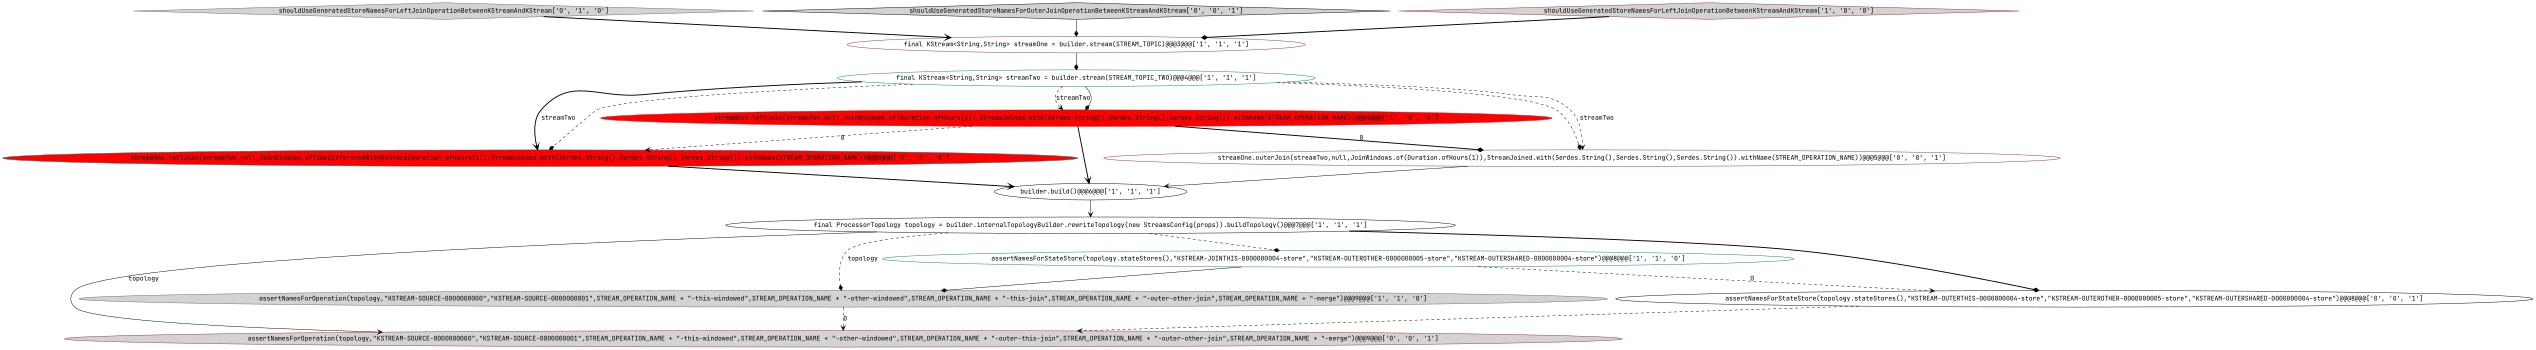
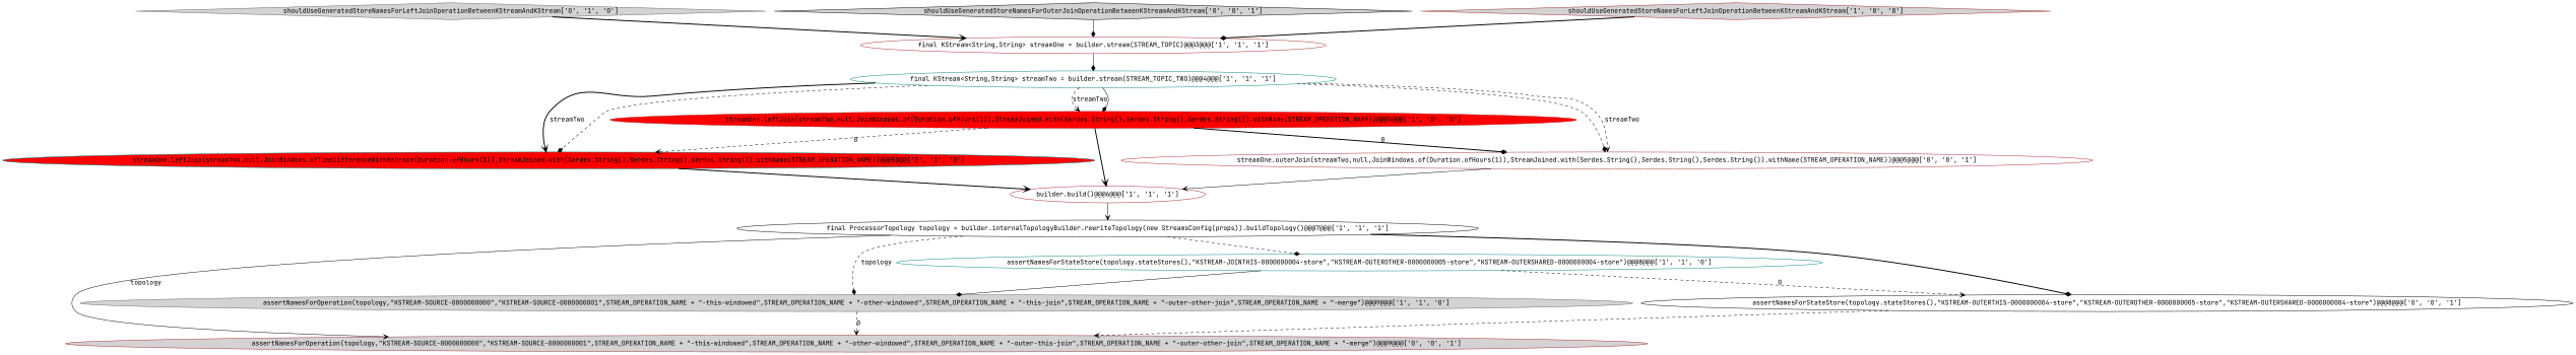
  digraph {
    fontname="JetBrains Mono"
    node [fillcolor=white shape=ellipse style=filled color=brown fontname="JetBrains Mono"]
    edge [style=dashed arrowhead=vee fontname="JetBrains Mono"]
    n1 [fillcolor=lightgray label="assertNamesForOperation(topology,\"KSTREAM-SOURCE-0000000000\",\"KSTREAM-SOURCE-0000000001\",STREAM_OPERATION_NAME + \"-this-windowed\",STREAM_OPERATION_NAME + \"-other-windowed\",STREAM_OPERATION_NAME + \"-this-join\",STREAM_OPERATION_NAME + \"-outer-other-join\",STREAM_OPERATION_NAME + \"-merge\")@@@9@@@['1', '1', '0']" color=gray40]
    n2 [fillcolor=lightgray label="assertNamesForOperation(topology,\"KSTREAM-SOURCE-0000000000\",\"KSTREAM-SOURCE-0000000001\",STREAM_OPERATION_NAME + \"-this-windowed\",STREAM_OPERATION_NAME + \"-other-windowed\",STREAM_OPERATION_NAME + \"-outer-this-join\",STREAM_OPERATION_NAME + \"-outer-other-join\",STREAM_OPERATION_NAME + \"-merge\")@@@9@@@['0', '0', '1']"]
    n3 [fillcolor=red label="streamOne.leftJoin(streamTwo,null,JoinWindows.ofTimeDifferenceWithNoGrace(Duration.ofHours(1)),StreamJoined.with(Serdes.String(),Serdes.String(),Serdes.String()).withName(STREAM_OPERATION_NAME))@@@5@@@['0', '1', '0']" color=teal]
-   n4 [label="builder.build()@@@6@@@['1', '1', '1']" color=black]
+   n4 [label="builder.build()@@@6@@@['1', '1', '1']"]
    n5 [fillcolor=lightgray label="shouldUseGeneratedStoreNamesForLeftJoinOperationBetweenKStreamAndKStream['0', '1', '0']" shape=diamond color=gray40]
    n6 [label="final KStream<String,String> streamOne = builder.stream(STREAM_TOPIC)@@@3@@@['1', '1', '1']"]
    n7 [fillcolor=red label="streamOne.leftJoin(streamTwo,null,JoinWindows.of(Duration.ofHours(1)),StreamJoined.with(Serdes.String(),Serdes.String(),Serdes.String()).withName(STREAM_OPERATION_NAME))@@@5@@@['1', '0', '0']"]
    n8 [label="streamOne.outerJoin(streamTwo,null,JoinWindows.of(Duration.ofHours(1)),StreamJoined.with(Serdes.String(),Serdes.String(),Serdes.String()).withName(STREAM_OPERATION_NAME))@@@5@@@['0', '0', '1']"]
    n9 [label="assertNamesForStateStore(topology.stateStores(),\"KSTREAM-OUTERTHIS-0000000004-store\",\"KSTREAM-OUTEROTHER-0000000005-store\",\"KSTREAM-OUTERSHARED-0000000004-store\")@@@8@@@['0', '0', '1']" color=black]
    n10 [fillcolor=lightgray label="shouldUseGeneratedStoreNamesForOuterJoinOperationBetweenKStreamAndKStream['0', '0', '1']" shape=diamond color=black]
    n11 [label="final KStream<String,String> streamTwo = builder.stream(STREAM_TOPIC_TWO)@@@4@@@['1', '1', '1']" color=teal]
    n12 [label="assertNamesForStateStore(topology.stateStores(),\"KSTREAM-JOINTHIS-0000000004-store\",\"KSTREAM-OUTEROTHER-0000000005-store\",\"KSTREAM-OUTERSHARED-0000000004-store\")@@@8@@@['1', '1', '0']" color=teal]
    n13 [label="final ProcessorTopology topology = builder.internalTopologyBuilder.rewriteTopology(new StreamsConfig(props)).buildTopology()@@@7@@@['1', '1', '1']" color=black]
    n14 [fillcolor=lightgray label="shouldUseGeneratedStoreNamesForLeftJoinOperationBetweenKStreamAndKStream['1', '0', '0']" shape=diamond]
    n1 -> n2 [label=0]
    n3 -> n4 [style=bold]
    n4 -> n13 [style=solid]
    n5 -> n6 [style=bold]
    n6 -> n11 [style=solid arrowhead=diamond]
    n7 -> n3 [label=0]
    n7 -> n4 [style=bold]
    n7 -> n8 [label=0 style=bold arrowhead=diamond]
    n8 -> n4 [style=solid]
    n9 -> n2
    n10 -> n6 [style=solid arrowhead=diamond]
    n11 -> n3 [arrowhead=diamond]
    n11 -> n3 [label=streamTwo style=bold]
    n11 -> n7 [label=streamTwo]
    n11 -> n7 [style=solid arrowhead=diamond]
    n11 -> n8 [arrowhead=diamond]
    n11 -> n8 [label=streamTwo]
    n12 -> n1 [style=solid arrowhead=diamond]
    n12 -> n9 [label=0]
    n13 -> n1 [label=topology arrowhead=diamond]
    n13 -> n2 [label=topology style=solid]
    n13 -> n9 [style=bold arrowhead=diamond]
    n13 -> n12 [arrowhead=diamond]
    n14 -> n6 [style=bold arrowhead=diamond]
  }
